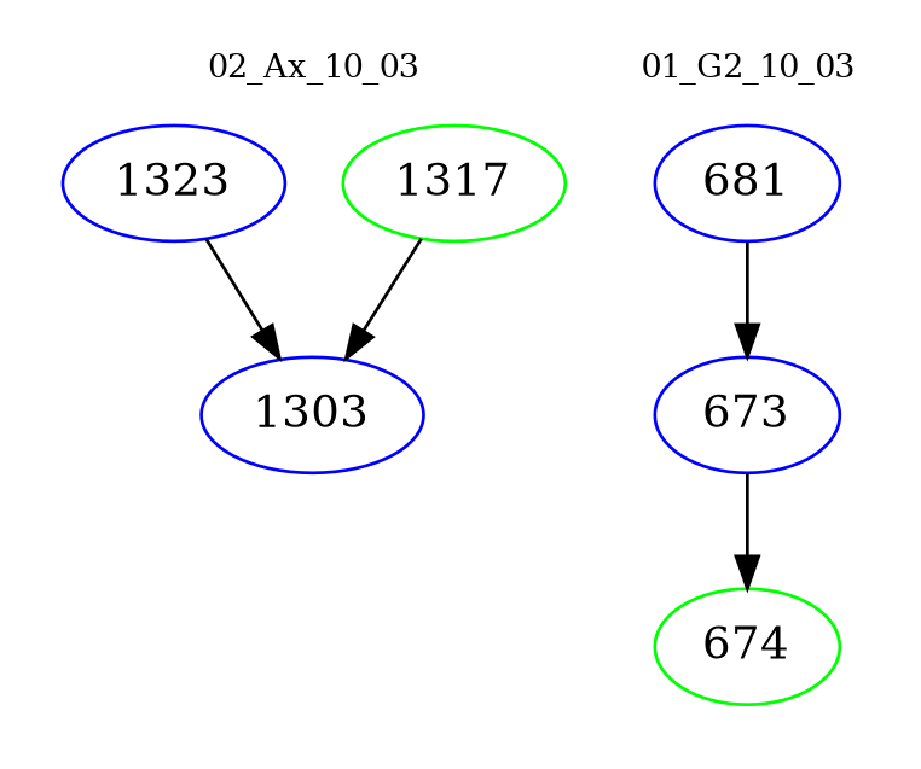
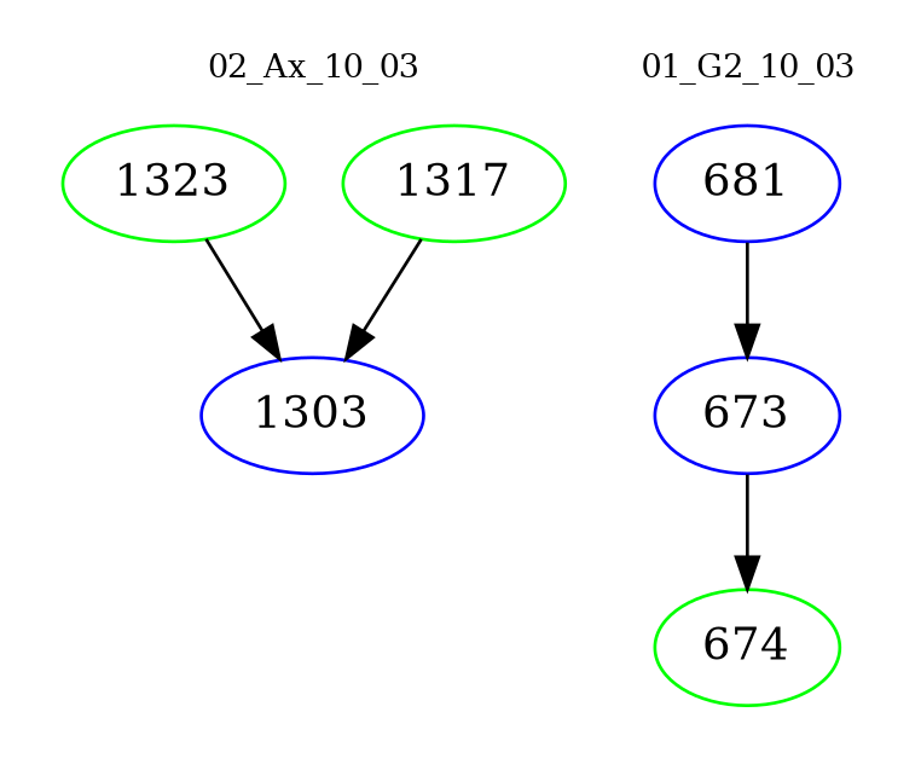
  digraph {
    node [color=green]
    edge [color=black]
    n1 [label=1317]
    n2 [color=blue label=1303]
-   n3 [color=blue label=1323]
+   n3 [label=1323]
    n4 [color=blue label=681]
    n5 [color=blue label=673]
    n6 [label=674]
    subgraph cluster_1 {
      color=white
      fontsize=10
      label="02_Ax_10_03"
      n1
      n2
      n3
    }
    subgraph cluster_2 {
      color=white
      fontsize=10
      label="01_G2_10_03"
      n4
      n5
      n6
    }
    n1 -> n2
    n3 -> n2
    n4 -> n5
    n5 -> n6
  }
